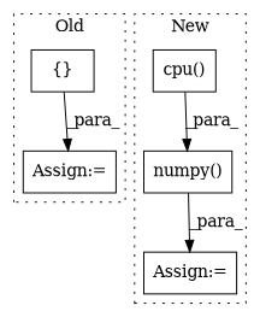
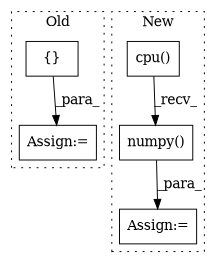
  digraph {
    node [a=68 l=3 s=3740 shape=box]
    n1 [a=59 l="1,0" label="{}" s="4037,4049"]
    n2 [label="Assign:=" s=4034]
    n3 [label="Assign:=" s=3737]
    n4 [a=75 l=28 label="numpy()"]
    n5 [a=75 l=20 label="cpu()"]
    subgraph cluster_1 {
      label=Old
      style=dotted
      n1
      n2
    }
    subgraph cluster_2 {
      label=New
      style=dotted
      n3
      n4
      n5
    }
    n1 -> n2 [label=_para_]
    n4 -> n3 [label=_para_]
-   n5 -> n4 [label=_para_]
+   n5 -> n4 [label=_recv_]
  }
